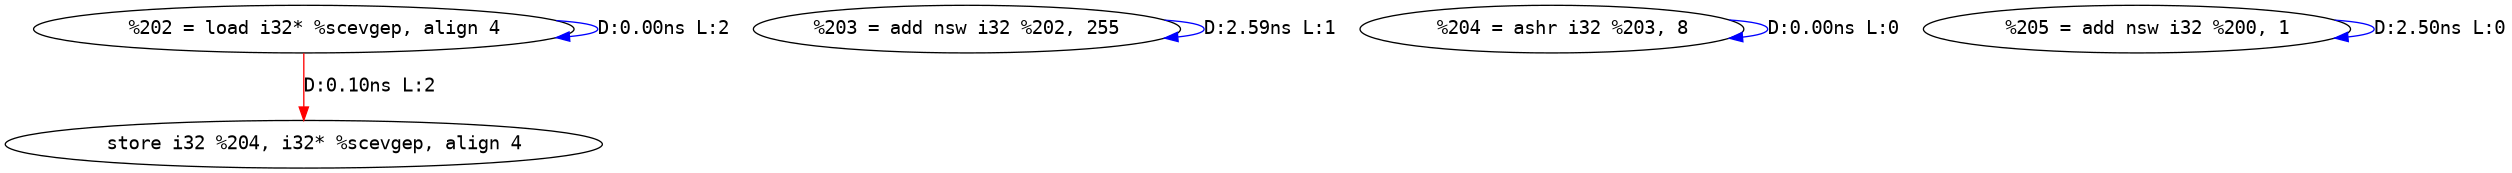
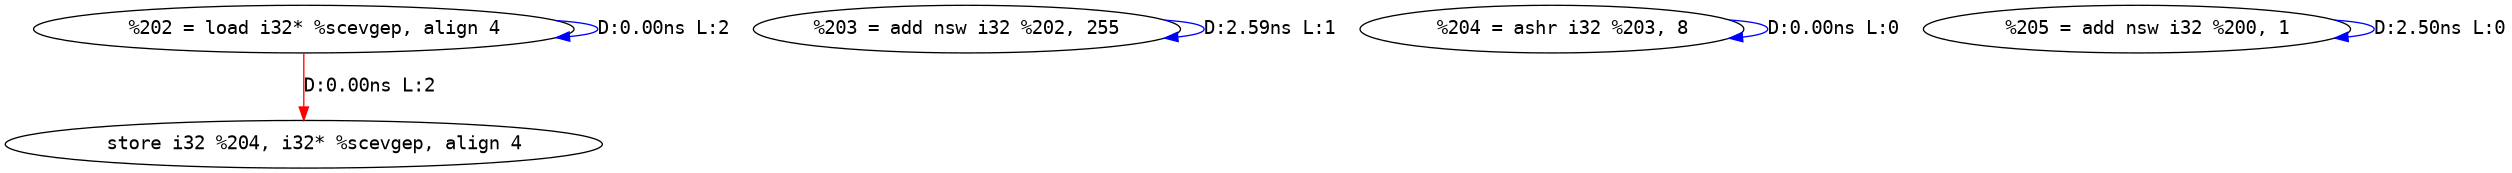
  digraph {
    fontname="DejaVu Sans Mono"
    node [fontname="DejaVu Sans Mono"]
    edge [color=blue fontname="DejaVu Sans Mono"]
    n1 [label="  %202 = load i32* %scevgep, align 4"]
    n2 [label="  store i32 %204, i32* %scevgep, align 4"]
    n3 [label="%203 = add nsw i32 %202, 255"]
    n4 [label="  %204 = ashr i32 %203, 8"]
    n5 [label="  %205 = add nsw i32 %200, 1"]
    n1 -> n1 [label="D:0.00ns L:2"]
-   n1 -> n2 [color=red label="D:0.10ns L:2"]
+   n1 -> n2 [color=red label="D:0.00ns L:2"]
    n3 -> n3 [label="D:2.59ns L:1"]
    n4 -> n4 [label="D:0.00ns L:0"]
    n5 -> n5 [label="D:2.50ns L:0"]
  }
